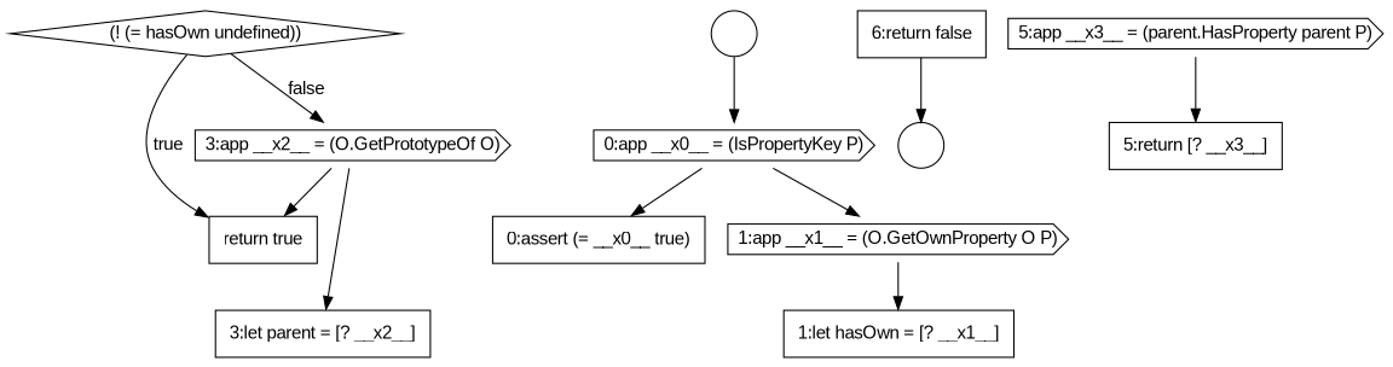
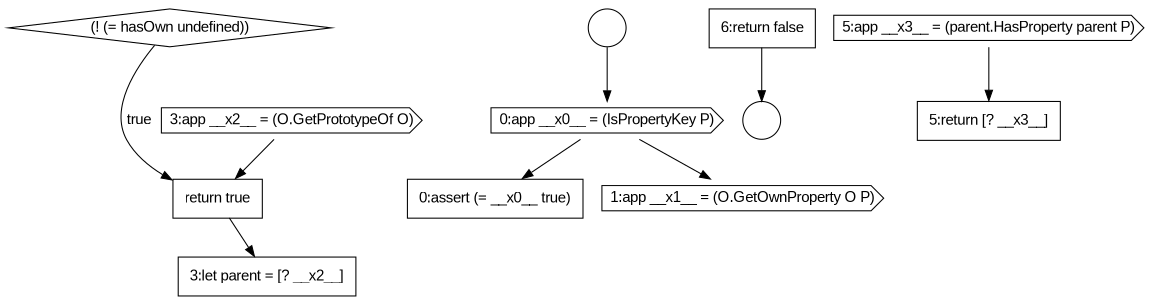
  digraph {
    fontname="Liberation Sans"
    node [color=black fillcolor=white fontname="Liberation Sans" shape=none style=filled]
    edge [color=black fontname="Liberation Sans"]
    n1 [label=<<font color="black">     <table border="0" cellborder="1" cellspacing="0" cellpadding="10">       <tr><td align="left">return true</td></tr>     </table>   </font>> margin=0]
    n2 [label=<<font color="black">3:app __x2__ = (O.GetPrototypeOf O)</font>> shape=cds]
    n3 [label=<<font color="black">     <table border="0" cellborder="1" cellspacing="0" cellpadding="10">       <tr><td align="left">3:let parent = [? __x2__]</td></tr>     </table>   </font>> margin=0]
    n4 [label=<<font color="black">0:app __x0__ = (IsPropertyKey P)</font>> shape=cds]
    n5 [label=<<font color="black">     <table border="0" cellborder="1" cellspacing="0" cellpadding="10">       <tr><td align="left">0:assert (= __x0__ true)</td></tr>     </table>   </font>> margin=0]
    n6 [label=<<font color="black">1:app __x1__ = (O.GetOwnProperty O P)</font>> shape=cds]
    n7 [label=<<font color="black">(! (= hasOwn undefined))</font>> shape=diamond]
    n8 [label=<<font color="black">     <table border="0" cellborder="1" cellspacing="0" cellpadding="10">       <tr><td align="left">6:return false</td></tr>     </table>   </font>> margin=0]
    n9 [label=" " shape=circle]
    n10 [label=<<font color="black">5:app __x3__ = (parent.HasProperty parent P)</font>> shape=cds]
    n11 [label=<<font color="black">     <table border="0" cellborder="1" cellspacing="0" cellpadding="10">       <tr><td align="left">5:return [? __x3__]</td></tr>     </table>   </font>> margin=0]
-   n12 [label=<<font color="black">     <table border="0" cellborder="1" cellspacing="0" cellpadding="10">       <tr><td align="left">1:let hasOwn = [? __x1__]</td></tr>     </table>   </font>> margin=0]
    n13 [label=" " shape=circle]
    n2 -> n1
-   n2 -> n3
+   n1 -> n3
    n4 -> n5
    n4 -> n6
-   n6 -> n12
    n7 -> n1 [label=<<font color="black">true</font>>]
-   n7 -> n2 [label=<<font color="black">false</font>>]
    n8 -> n9
    n10 -> n11
    n13 -> n4
  }
